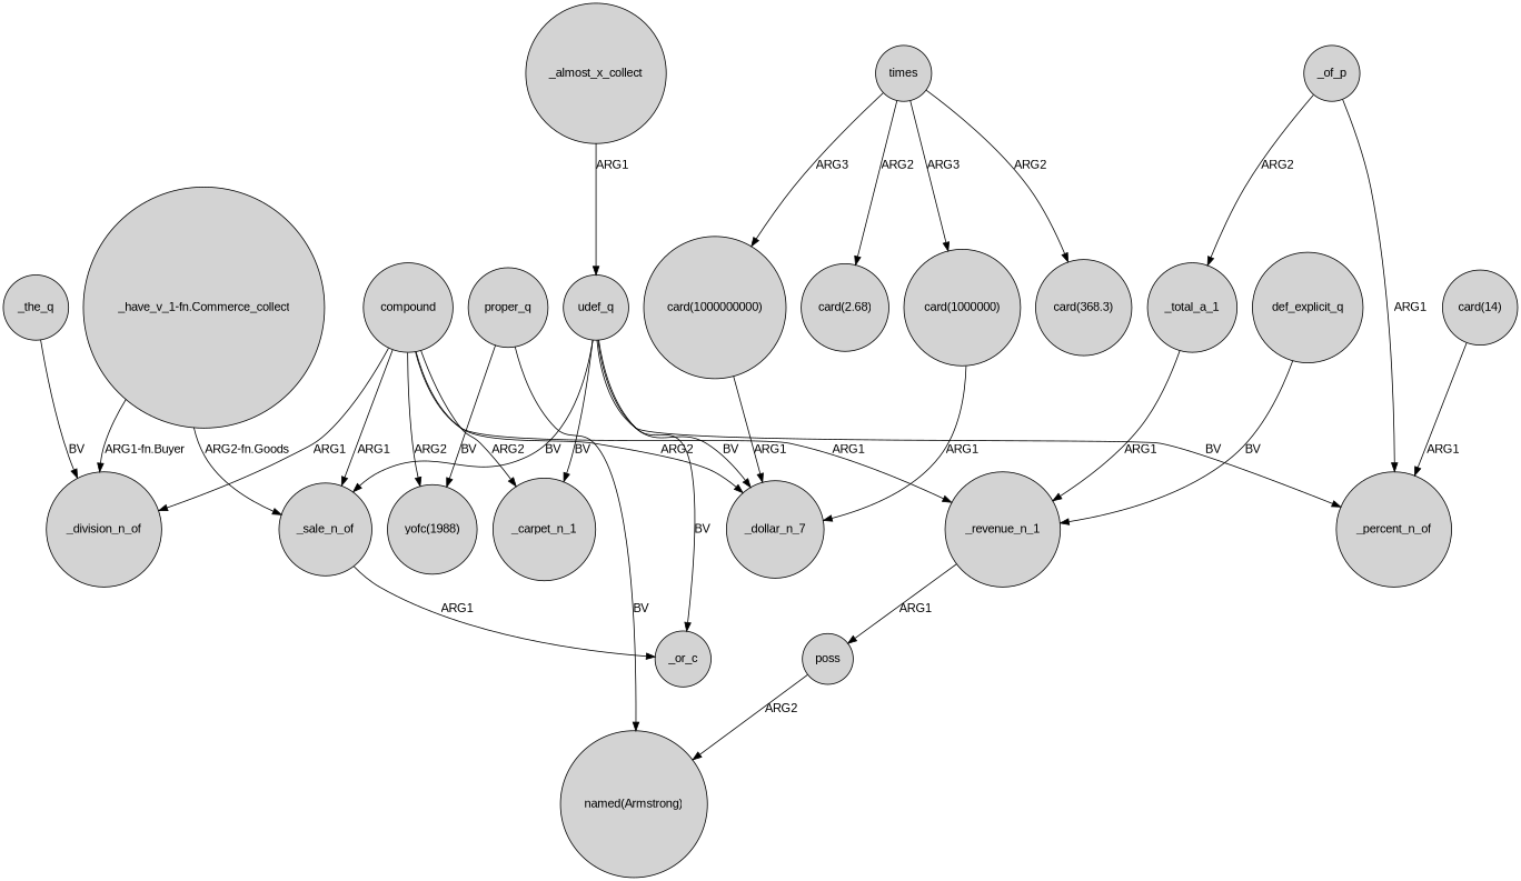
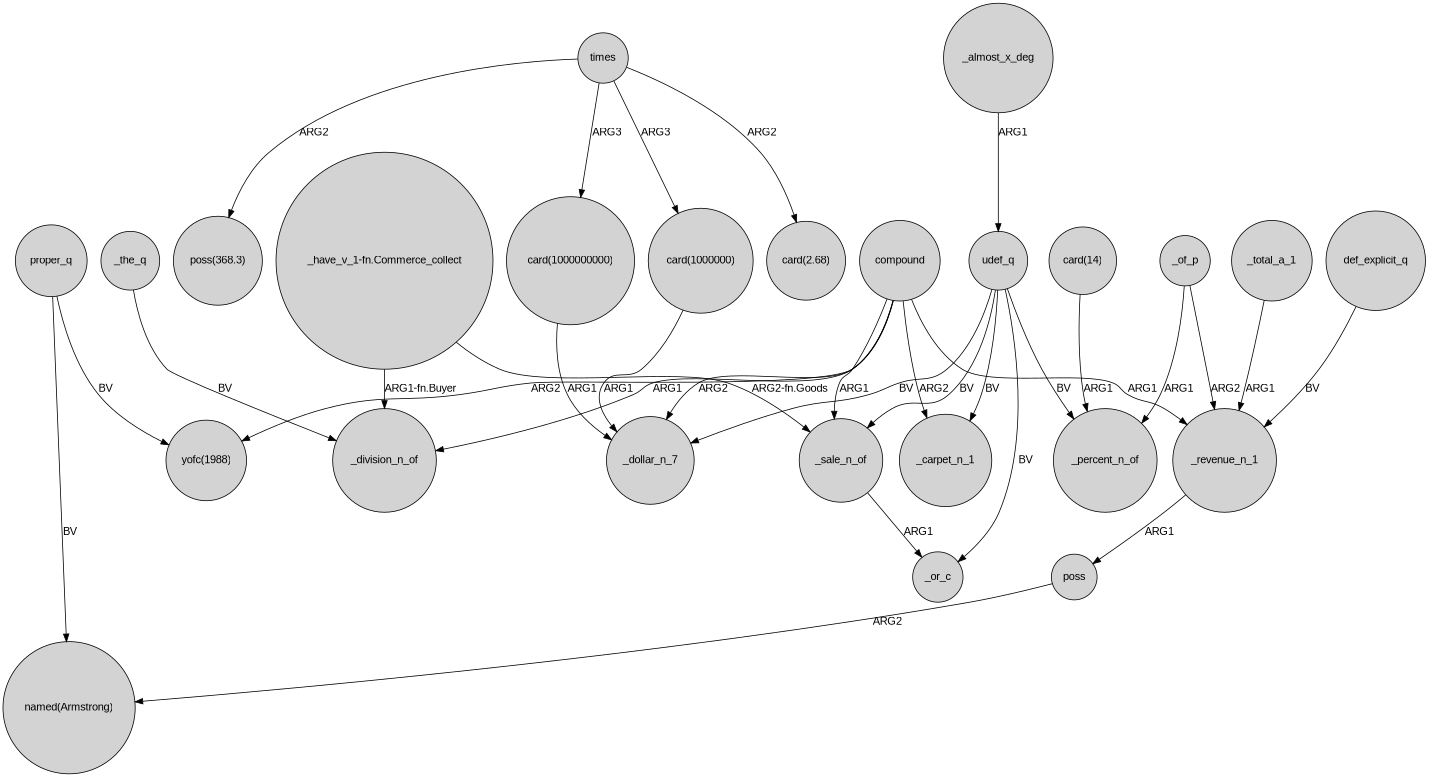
  digraph {
    fontname="Liberation Sans"
    node [fontname="Liberation Sans" shape=circle style=filled]
    edge [fontname="Liberation Sans"]
    "_have_v_1-fn.Commerce_collect"
    _sale_n_of
    _division_n_of
    _or_c
    poss
    "named(Armstrong)"
    _revenue_n_1
    times
-   "card(368.3)"
+   "card(368.3)" [label="poss(368.3)"]
    "card(1000000000)"
    "card(1000000)"
    "card(2.68)"
    n13 [label=_dollar_n_7]
    compound
    _carpet_n_1
    "yofc(1988)"
    _the_q
    udef_q
    _percent_n_of
    _of_p
    def_explicit_q
    "card(14)"
    proper_q
-   _almost_x_deg [label=_almost_x_collect]
+   _almost_x_deg
    _total_a_1
    "_have_v_1-fn.Commerce_collect" -> _sale_n_of [label="ARG2-fn.Goods"]
    "_have_v_1-fn.Commerce_collect" -> _division_n_of [label="ARG1-fn.Buyer"]
    _sale_n_of -> _or_c [label=ARG1]
    poss -> "named(Armstrong)" [label=ARG2]
    _revenue_n_1 -> poss [label=ARG1]
    times -> "card(368.3)" [label=ARG2]
    times -> "card(1000000000)" [label=ARG3]
    times -> "card(1000000)" [label=ARG3]
    times -> "card(2.68)" [label=ARG2]
    "card(1000000000)" -> n13 [label=ARG1]
    "card(1000000)" -> n13 [label=ARG1]
    compound -> _sale_n_of [label=ARG1]
    compound -> _division_n_of [label=ARG1]
    compound -> _revenue_n_1 [label=ARG1]
    compound -> n13 [label=ARG2]
    compound -> _carpet_n_1 [label=ARG2]
    compound -> "yofc(1988)" [label=ARG2]
    _the_q -> _division_n_of [label=BV]
    udef_q -> _sale_n_of [label=BV]
    udef_q -> _or_c [label=BV]
    udef_q -> n13 [label=BV]
    udef_q -> _carpet_n_1 [label=BV]
    udef_q -> _percent_n_of [label=BV]
-   _of_p -> _total_a_1 [label=ARG2]
+   _of_p -> _revenue_n_1 [label=ARG2]
    _of_p -> _percent_n_of [label=ARG1]
    def_explicit_q -> _revenue_n_1 [label=BV]
    "card(14)" -> _percent_n_of [label=ARG1]
    proper_q -> "named(Armstrong)" [label=BV]
    proper_q -> "yofc(1988)" [label=BV]
    _almost_x_deg -> udef_q [label=ARG1]
    _total_a_1 -> _revenue_n_1 [label=ARG1]
  }
